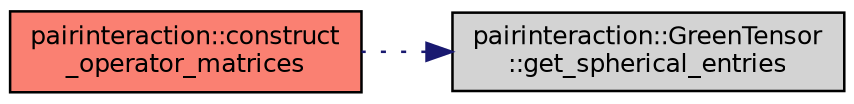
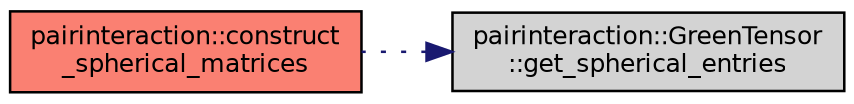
  digraph {
    rankdir=RL
    node [color=black fontname=Helvetica fontsize=10 shape=record style=filled]
    n1 [fillcolor=lightgrey fontcolor=black height=0.2 label="pairinteraction::GreenTensor\l::get_spherical_entries" width=0.4]
-   n2 [height=0.2 label="pairinteraction::construct\l_operator_matrices" width=0.4 fillcolor=salmon]
+   n2 [height=0.2 label="pairinteraction::construct\l_spherical_matrices" width=0.4 fillcolor=salmon]
    n1 -> n2 [color=midnightblue dir=back fontname=Helvetica fontsize=10 labelfontname=Helvetica labelfontsize=10 style=dotted]
  }
